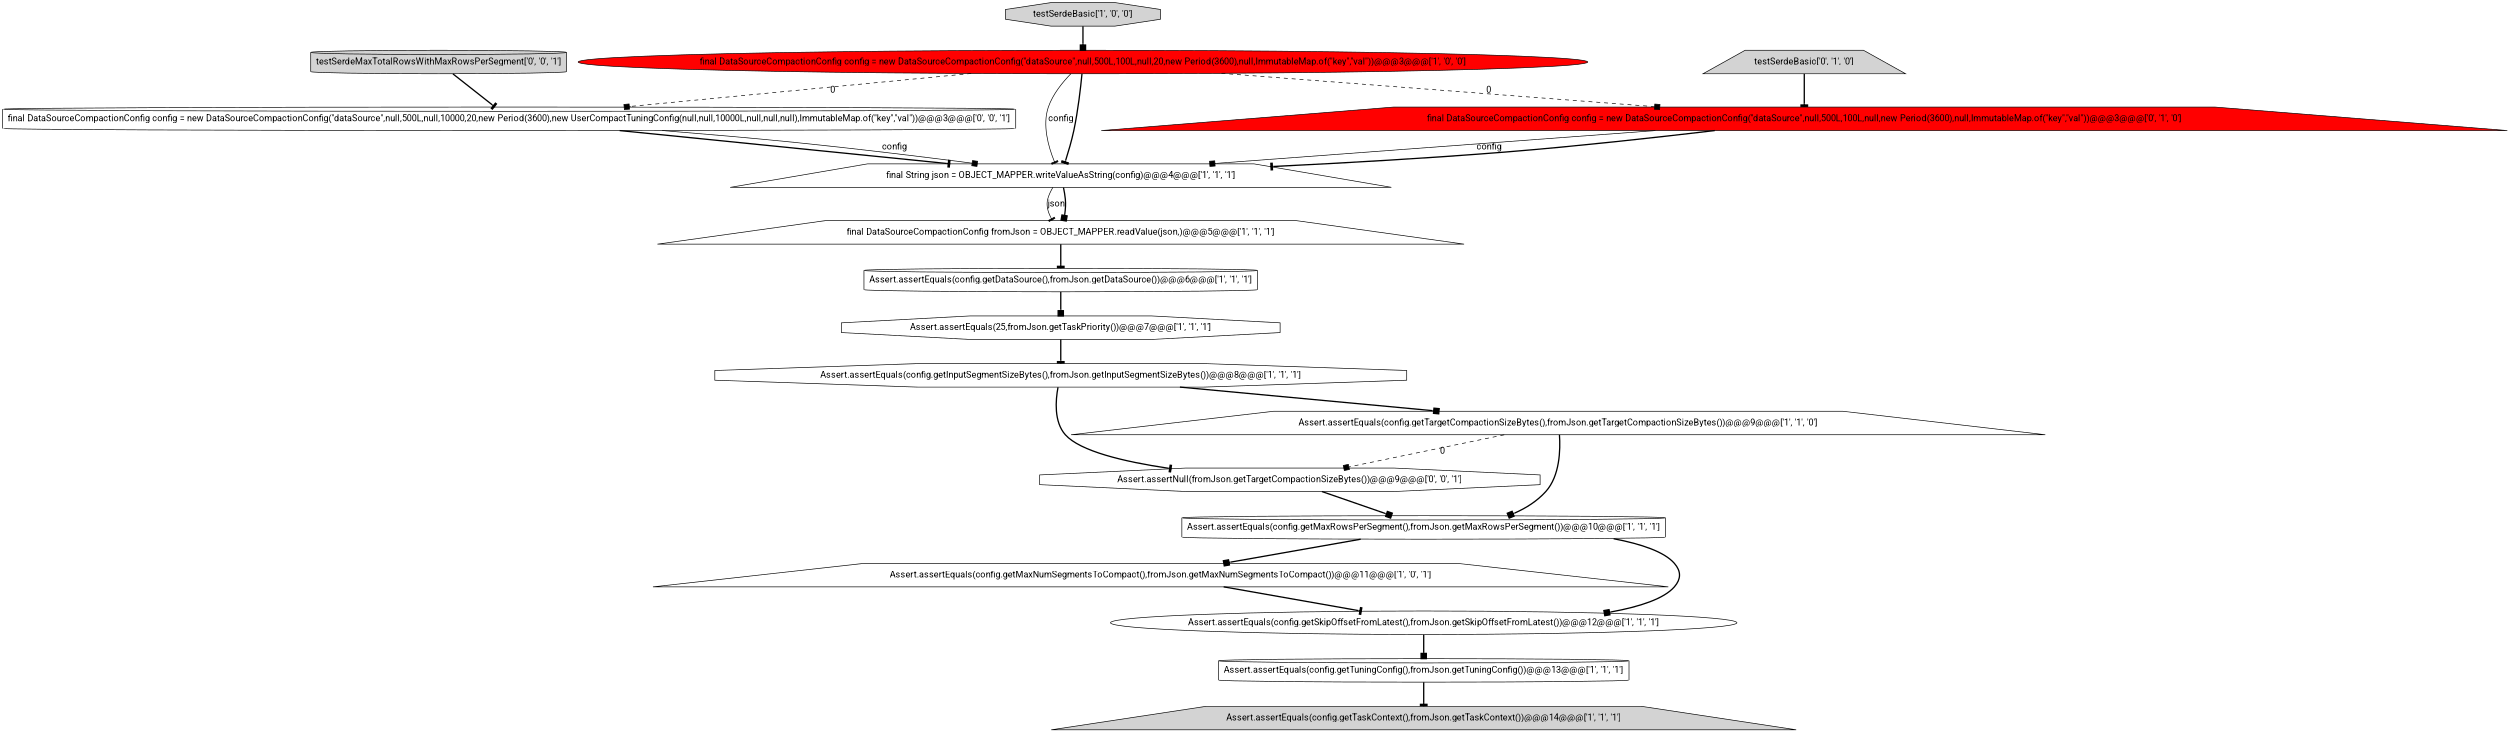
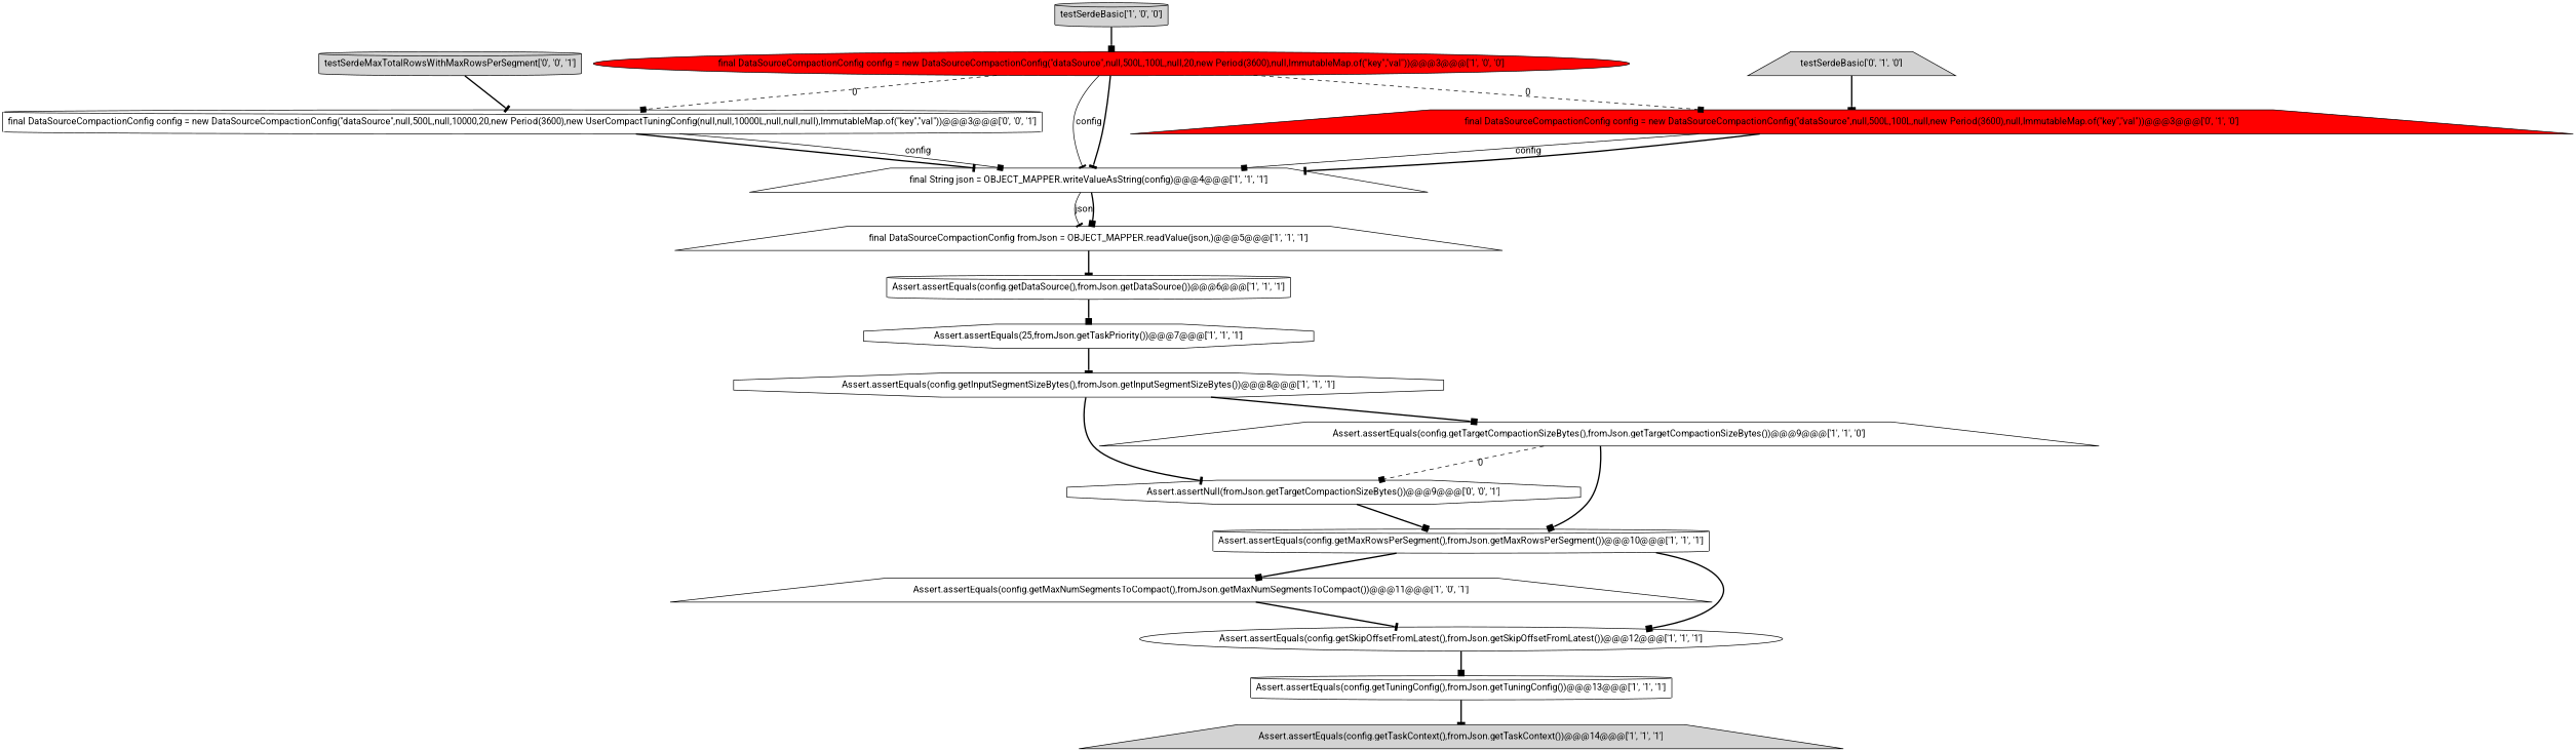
  digraph {
    fontname=Roboto
    node [fillcolor=white shape=trapezium style=filled fontname=Roboto]
    edge [style=bold arrowhead=box fontname=Roboto]
    n1 [label="Assert.assertEquals(config.getMaxNumSegmentsToCompact(),fromJson.getMaxNumSegmentsToCompact())@@@11@@@['1', '0', '1']"]
    n2 [label="Assert.assertEquals(config.getSkipOffsetFromLatest(),fromJson.getSkipOffsetFromLatest())@@@12@@@['1', '1', '1']" shape=ellipse]
    n3 [label="final String json = OBJECT_MAPPER.writeValueAsString(config)@@@4@@@['1', '1', '1']"]
    n4 [label="final DataSourceCompactionConfig fromJson = OBJECT_MAPPER.readValue(json,)@@@5@@@['1', '1', '1']"]
    n5 [label="final DataSourceCompactionConfig config = new DataSourceCompactionConfig(\"dataSource\",null,500L,null,10000,20,new Period(3600),new UserCompactTuningConfig(null,null,10000L,null,null,null),ImmutableMap.of(\"key\",\"val\"))@@@3@@@['0', '0', '1']" shape=cylinder]
    n6 [fillcolor=red label="final DataSourceCompactionConfig config = new DataSourceCompactionConfig(\"dataSource\",null,500L,100L,null,new Period(3600),null,ImmutableMap.of(\"key\",\"val\"))@@@3@@@['0', '1', '0']"]
    n7 [label="Assert.assertNull(fromJson.getTargetCompactionSizeBytes())@@@9@@@['0', '0', '1']" shape=octagon]
    n8 [label="Assert.assertEquals(config.getMaxRowsPerSegment(),fromJson.getMaxRowsPerSegment())@@@10@@@['1', '1', '1']" shape=cylinder]
    n9 [label="Assert.assertEquals(config.getDataSource(),fromJson.getDataSource())@@@6@@@['1', '1', '1']" shape=cylinder]
    n10 [label="Assert.assertEquals(25,fromJson.getTaskPriority())@@@7@@@['1', '1', '1']" shape=octagon]
    n11 [label="Assert.assertEquals(config.getTuningConfig(),fromJson.getTuningConfig())@@@13@@@['1', '1', '1']" shape=cylinder]
    n12 [fillcolor=lightgray label="Assert.assertEquals(config.getTaskContext(),fromJson.getTaskContext())@@@14@@@['1', '1', '1']"]
    n13 [fillcolor=lightgray label="testSerdeMaxTotalRowsWithMaxRowsPerSegment['0', '0', '1']" shape=cylinder]
    n14 [fillcolor=red label="final DataSourceCompactionConfig config = new DataSourceCompactionConfig(\"dataSource\",null,500L,100L,null,20,new Period(3600),null,ImmutableMap.of(\"key\",\"val\"))@@@3@@@['1', '0', '0']" shape=ellipse]
    n15 [label="Assert.assertEquals(config.getInputSegmentSizeBytes(),fromJson.getInputSegmentSizeBytes())@@@8@@@['1', '1', '1']" shape=octagon]
    n16 [label="Assert.assertEquals(config.getTargetCompactionSizeBytes(),fromJson.getTargetCompactionSizeBytes())@@@9@@@['1', '1', '0']"]
    n17 [fillcolor=lightgray label="testSerdeBasic['0', '1', '0']"]
-   n18 [fillcolor=lightgray label="testSerdeBasic['1', '0', '0']" shape=octagon]
+   n18 [fillcolor=lightgray label="testSerdeBasic['1', '0', '0']" shape=cylinder]
    n1 -> n2 [arrowhead=tee]
    n2 -> n11
    n3 -> n4 [label=json style=solid arrowhead=tee]
    n3 -> n4
    n4 -> n9 [arrowhead=tee]
    n5 -> n3 [arrowhead=tee]
    n5 -> n3 [label=config style=solid]
    n6 -> n3 [label=config style=solid]
    n6 -> n3 [arrowhead=tee]
    n7 -> n8
    n8 -> n1
    n8 -> n2
    n9 -> n10
    n10 -> n15 [arrowhead=tee]
    n11 -> n12 [arrowhead=tee]
    n13 -> n5 [arrowhead=tee]
    n14 -> n3 [label=config style=solid arrowhead=tee]
    n14 -> n3 [arrowhead=tee]
    n14 -> n5 [label=0 style=dashed]
    n14 -> n6 [label=0 style=dashed]
    n15 -> n7 [arrowhead=tee]
    n15 -> n16
    n16 -> n7 [label=0 style=dashed]
    n16 -> n8
    n17 -> n6 [arrowhead=tee]
    n18 -> n14
  }
